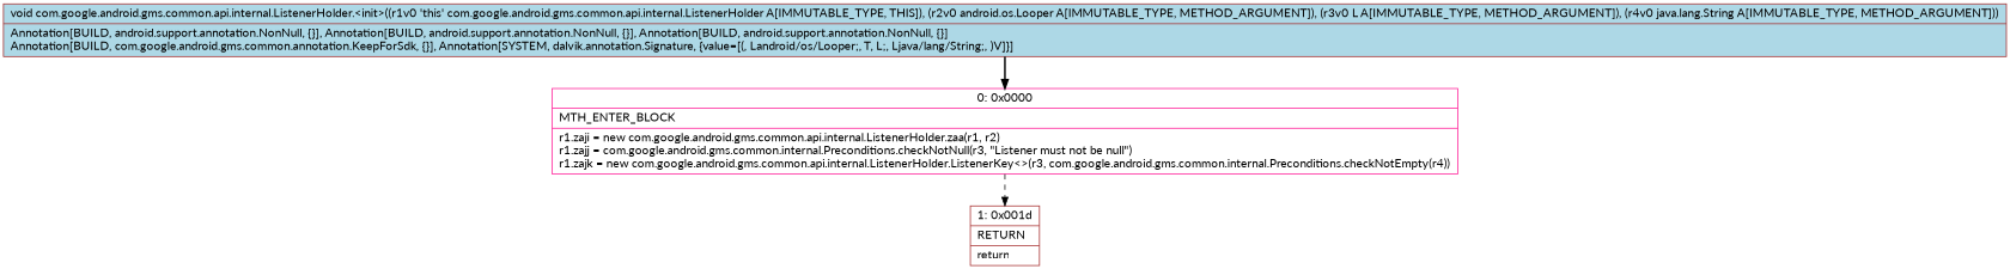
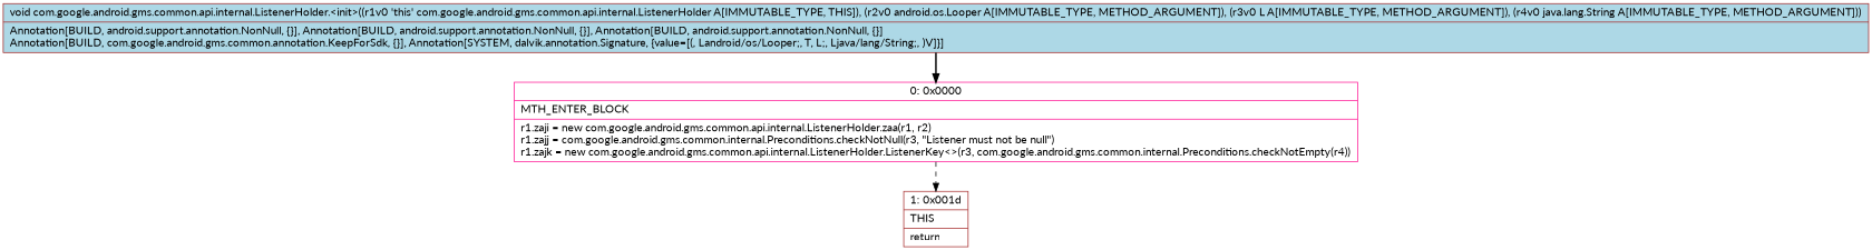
  digraph {
    fontname=Lato
    node [shape=record style=filled fillcolor=white color=brown fontname=Lato]
    edge [fontname=Lato]
    n1 [label="{0\:\ 0x0000|MTH_ENTER_BLOCK\l|r1.zaji = new com.google.android.gms.common.api.internal.ListenerHolder.zaa(r1, r2)\lr1.zajj = com.google.android.gms.common.internal.Preconditions.checkNotNull(r3, \"Listener must not be null\")\lr1.zajk = new com.google.android.gms.common.api.internal.ListenerHolder.ListenerKey\<\>(r3, com.google.android.gms.common.internal.Preconditions.checkNotEmpty(r4))\l}" color=deeppink]
-   n2 [label="{1\:\ 0x001d|RETURN\l|return\l}"]
+   n2 [label="{1\:\ 0x001d|THIS\l|return\l}"]
    n3 [label="{void com.google.android.gms.common.api.internal.ListenerHolder.\<init\>((r1v0 'this' com.google.android.gms.common.api.internal.ListenerHolder A[IMMUTABLE_TYPE, THIS]), (r2v0 android.os.Looper A[IMMUTABLE_TYPE, METHOD_ARGUMENT]), (r3v0 L A[IMMUTABLE_TYPE, METHOD_ARGUMENT]), (r4v0 java.lang.String A[IMMUTABLE_TYPE, METHOD_ARGUMENT]))  | Annotation[BUILD, android.support.annotation.NonNull, \{\}], Annotation[BUILD, android.support.annotation.NonNull, \{\}], Annotation[BUILD, android.support.annotation.NonNull, \{\}]\lAnnotation[BUILD, com.google.android.gms.common.annotation.KeepForSdk, \{\}], Annotation[SYSTEM, dalvik.annotation.Signature, \{value=[(, Landroid\/os\/Looper;, T, L;, Ljava\/lang\/String;, )V]\}]\l}" fillcolor=lightblue]
    n1 -> n2 [style=dashed]
    n3 -> n1 [style=bold]
  }
